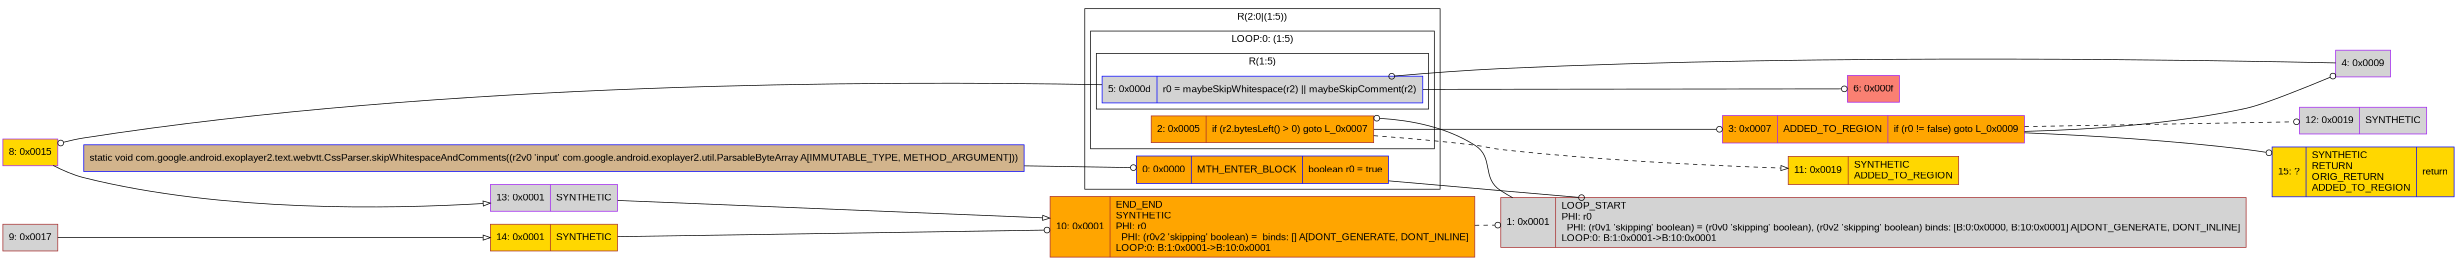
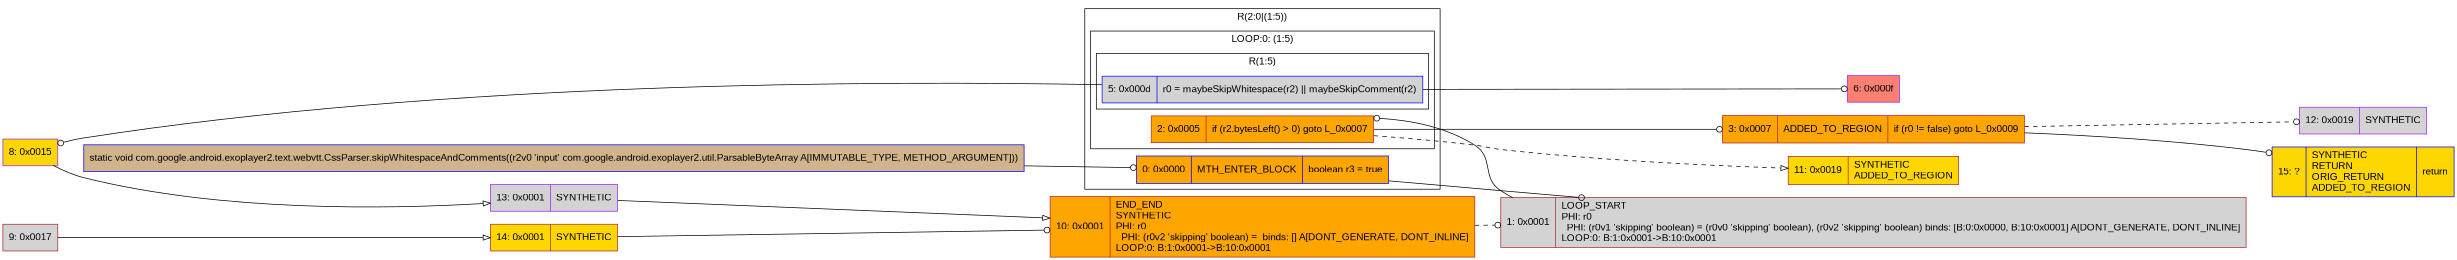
  digraph {
    fontname="Liberation Sans"
    rankdir=LR
    node [color=brown fillcolor=lightgrey fontname="Liberation Sans" shape=record style=filled]
    edge [arrowhead=odot fontname="Liberation Sans"]
    n1 [color=blue label="{5\:\ 0x000d|r0 = maybeSkipWhitespace(r2) \|\| maybeSkipComment(r2)\l}"]
    n2 [fillcolor=orange label="{2\:\ 0x0005|if (r2.bytesLeft() \> 0) goto L_0x0007\l}"]
-   n3 [color=blue fillcolor=orange label="{0\:\ 0x0000|MTH_ENTER_BLOCK\l|boolean r0 = true\l}"]
+   n3 [color=blue fillcolor=orange label="{0\:\ 0x0000|MTH_ENTER_BLOCK\l|boolean r3 = true\l}"]
    n4 [color=purple fillcolor=salmon label="{6\:\ 0x000f}"]
    n5 [color=purple fillcolor=gold label="{8\:\ 0x0015}"]
-   n6 [color=purple fillcolor=orange label="{3\:\ 0x0007|ADDED_TO_REGION\l|if (r0 != false) goto L_0x0009\l}"]
+   n6 [fillcolor=orange label="{3\:\ 0x0007|ADDED_TO_REGION\l|if (r0 != false) goto L_0x0009\l}"]
    n7 [fillcolor=gold label="{11\:\ 0x0019|SYNTHETIC\lADDED_TO_REGION\l}"]
    n8 [label="{1\:\ 0x0001|LOOP_START\lPHI: r0 \l  PHI: (r0v1 'skipping' boolean) = (r0v0 'skipping' boolean), (r0v2 'skipping' boolean) binds: [B:0:0x0000, B:10:0x0001] A[DONT_GENERATE, DONT_INLINE]\lLOOP:0: B:1:0x0001\-\>B:10:0x0001\l}"]
-   n9 [color=purple label="{4\:\ 0x0009}"]
    n10 [color=purple label="{12\:\ 0x0019|SYNTHETIC\l}"]
    n11 [color=blue fillcolor=gold label="{15\:\ ?|SYNTHETIC\lRETURN\lORIG_RETURN\lADDED_TO_REGION\l|return\l}"]
    n12 [color=purple label="{13\:\ 0x0001|SYNTHETIC\l}"]
    n13 [label="{9\:\ 0x0017}"]
    n14 [fillcolor=gold label="{14\:\ 0x0001|SYNTHETIC\l}"]
    n15 [fillcolor=orange label="{10\:\ 0x0001|END_END\lSYNTHETIC\lPHI: r0 \l  PHI: (r0v2 'skipping' boolean) =  binds: [] A[DONT_GENERATE, DONT_INLINE]\lLOOP:0: B:1:0x0001\-\>B:10:0x0001\l}"]
    n16 [color=blue fillcolor=tan label="{static void com.google.android.exoplayer2.text.webvtt.CssParser.skipWhitespaceAndComments((r2v0 'input' com.google.android.exoplayer2.util.ParsableByteArray A[IMMUTABLE_TYPE, METHOD_ARGUMENT])) }"]
    subgraph cluster_1 {
      label="R(2:0|(1:5))"
      n3
      subgraph cluster_2 {
        label="LOOP:0: (1:5)"
        n2
        subgraph cluster_3 {
          label="R(1:5)"
          n1
        }
      }
    }
    n1 -> n4
    n1 -> n5
    n2 -> n6
    n2 -> n7 [arrowhead=onormal style=dashed]
    n3 -> n8
    n5 -> n12 [arrowhead=onormal]
-   n6 -> n9
    n6 -> n10 [style=dashed]
    n6 -> n11
    n8 -> n2
-   n9 -> n1
    n12 -> n15 [arrowhead=onormal]
    n13 -> n14 [arrowhead=onormal]
    n14 -> n15
    n15 -> n8 [style=dashed]
    n16 -> n3
  }
